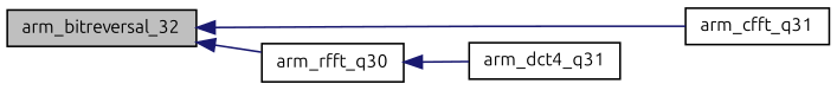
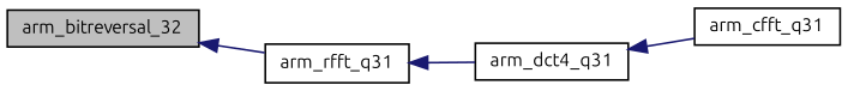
  digraph {
    fontname=Ubuntu
    rankdir=LR
    node [color=black fillcolor=white fontname=Ubuntu fontsize=10 shape=record style=filled]
    edge [color=midnightblue dir=back fontname=Ubuntu fontsize=10 labelfontname=Helvetica labelfontsize=10 style=solid]
    n1 [fillcolor=grey75 fontcolor=black height=0.2 label=arm_bitreversal_32 width=0.4]
    n2 [height=0.2 label=arm_cfft_q31 width=0.4]
-   n3 [height=0.2 label=arm_rfft_q30 width=0.4]
+   n3 [height=0.2 label=arm_rfft_q31 width=0.4]
    n4 [height=0.2 label=arm_dct4_q31 width=0.4]
-   n1 -> n2
+   n4 -> n2
    n1 -> n3
    n3 -> n4
  }
